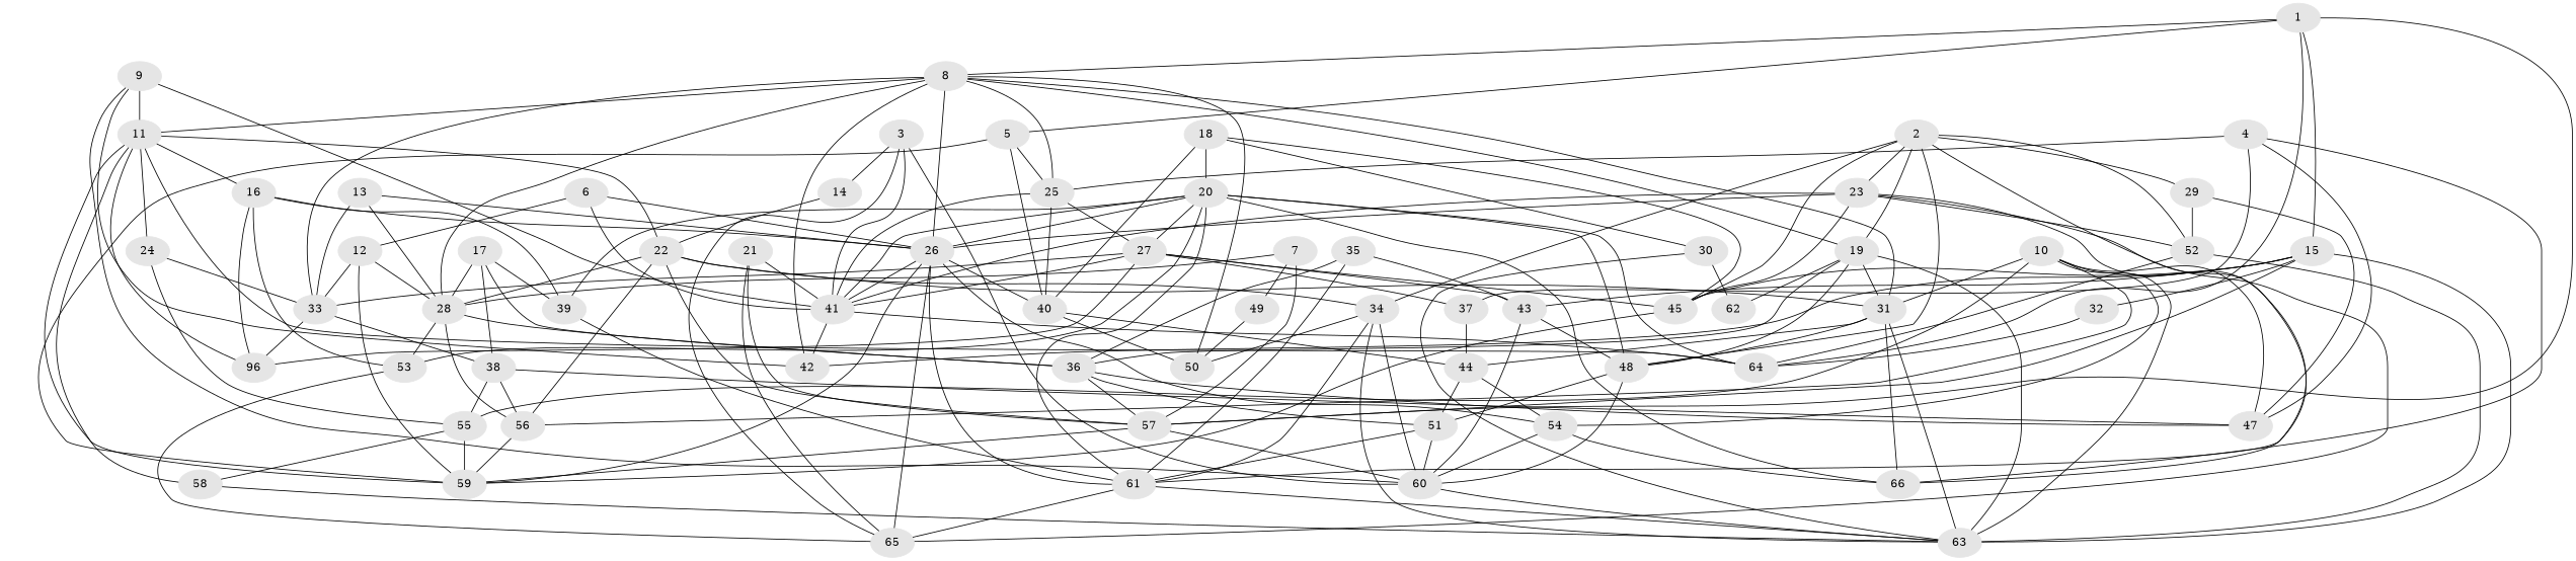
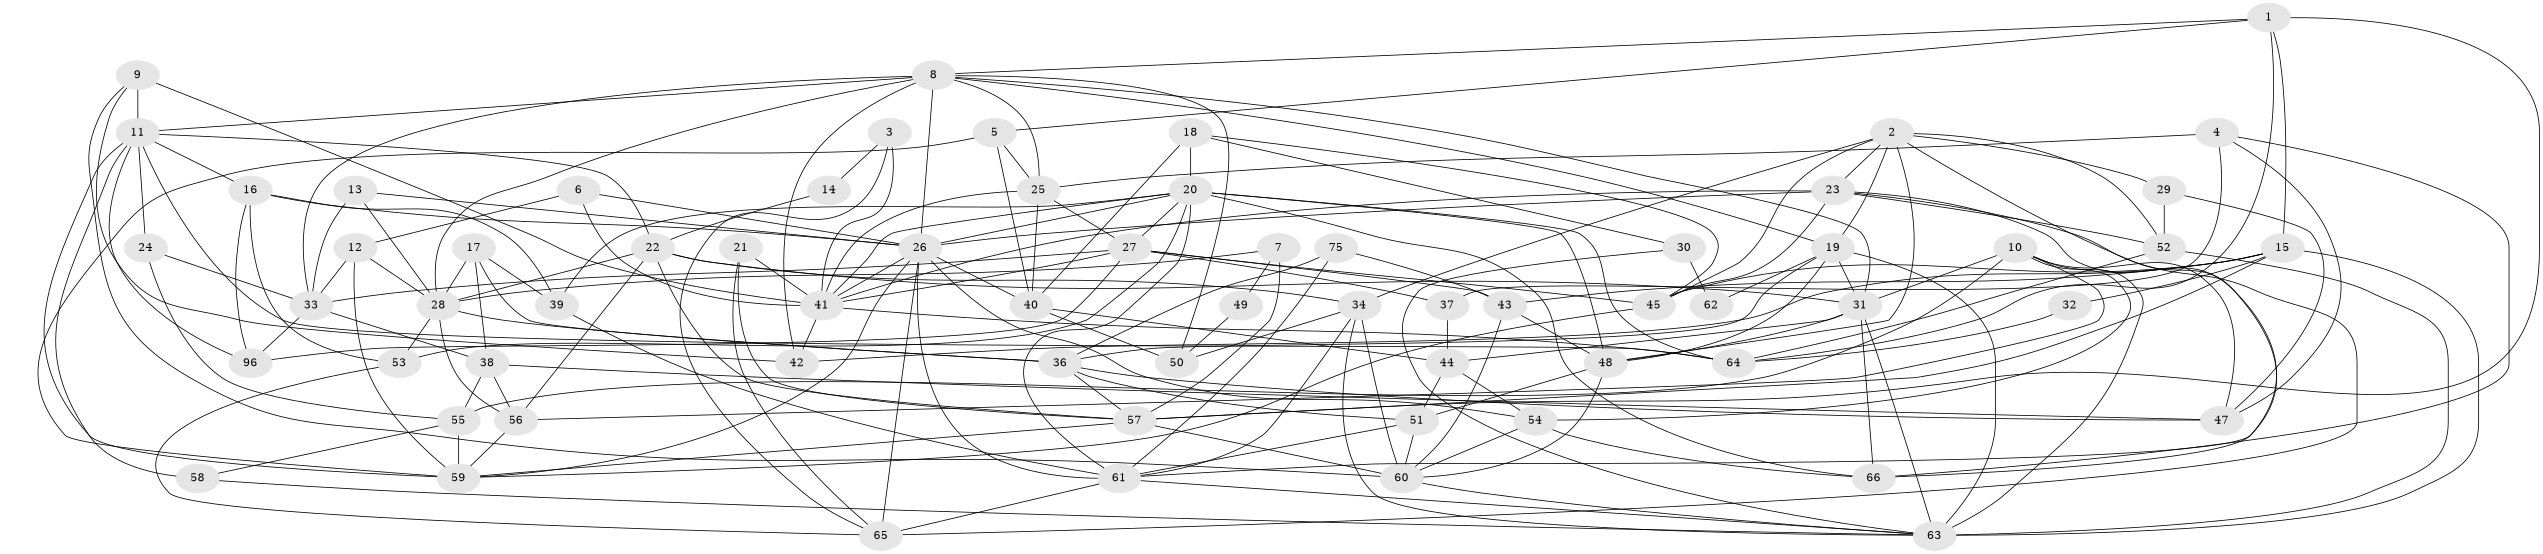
  graph {
    node [color=gray90 style=filled]
    edge [weight=1.0]
    1
    5
    8
    15
    57
    64
    25
    40
    59
    19
    26
    28
    11
    31
    33
    42
    50
    45
    63
    32
    43
    60
    2
    23
    29
    34
    48
    52
    61
    36
    62
    41
    65
    66
    47
    51
    3
    14
    22
    4
    37
    27
    44
    6
    12
    54
    7
    49
    56
    53
    16
    24
    n53 [label=96]
    58
    38
    9
    10
    55
    39
    13
    17
    18
    20
    30
    21
-   35
+   35 [label=75]
    1 -- 5
    1 -- 8
    1 -- 15
    1 -- 57
    1 -- 64
    5 -- 25
    5 -- 40
    5 -- 59
    8 -- 25
    8 -- 19
    8 -- 26
    8 -- 28
    8 -- 11
    8 -- 31
    8 -- 33
    8 -- 42 [weight=2.0]
    8 -- 50
    15 -- 57
    15 -- 42
    15 -- 45
    15 -- 63
    15 -- 32
    15 -- 43
    57 -- 59
    57 -- 60
    25 -- 40
    25 -- 41
    25 -- 27
    40 -- 50
    40 -- 44
    19 -- 31
    19 -- 63
    19 -- 48
    19 -- 36
    19 -- 62 [weight=2.0]
    26 -- 40
    26 -- 59
    26 -- 61
    26 -- 41
    26 -- 65
    26 -- 54
    28 -- 36
    28 -- 56
    28 -- 53
    11 -- 64
    11 -- 59
    11 -- 22
    11 -- 16
    11 -- 24
    11 -- n53
    11 -- 58 [weight=2.0]
    31 -- 63 [weight=2.0]
    31 -- 48
    31 -- 66 [weight=2.0]
    31 -- 44
    33 -- n53
    33 -- 38 [weight=2.0]
    45 -- 59
    32 -- 64
    43 -- 60
    43 -- 48
    60 -- 63
    2 -- 19
    2 -- 45
    2 -- 23
    2 -- 29
    2 -- 34
    2 -- 48
    2 -- 52
    2 -- 61
    23 -- 26
    23 -- 45
    23 -- 52
    23 -- 41
    23 -- 65
    23 -- 66
    29 -- 52
    29 -- 47
    34 -- 50
    34 -- 63
    34 -- 60
    34 -- 61
    48 -- 60
    48 -- 51
    52 -- 64
    52 -- 63
    61 -- 63
    61 -- 65 [weight=2.0]
    36 -- 57
    36 -- 47
    36 -- 51
    41 -- 64
    41 -- 42
    51 -- 60
    51 -- 61
-   3 -- 60 [weight=2.0]
    3 -- 41
    3 -- 65
    3 -- 14
    14 -- 22
    22 -- 57
    22 -- 28
    22 -- 31
    22 -- 34
    22 -- 56
    4 -- 25
    4 -- 66
    4 -- 47
    4 -- 37
    37 -- 44
    27 -- 33
    27 -- 45
    27 -- 43
    27 -- 41
    27 -- 37
    27 -- n53
    44 -- 51
    44 -- 54
    6 -- 26
    6 -- 41
    6 -- 12
    12 -- 59
    12 -- 28
    12 -- 33
    54 -- 60
    54 -- 66
    7 -- 57
    7 -- 28 [weight=2.0]
    7 -- 49
    49 -- 50
    56 -- 59
    53 -- 65
    16 -- 26
    16 -- 53
    16 -- n53
    16 -- 39
    24 -- 33
    24 -- 55
    58 -- 63
    38 -- 47
    38 -- 56
    38 -- 55
    9 -- 11 [weight=2.0]
    9 -- 42
    9 -- 60
    9 -- 41
    10 -- 31
    10 -- 63
    10 -- 47
    10 -- 54
    10 -- 56
    10 -- 55
    55 -- 59 [weight=2.0]
    55 -- 58
    39 -- 61
    13 -- 26
    13 -- 28
    13 -- 33
    17 -- 28
    17 -- 36
    17 -- 38
    17 -- 39
    18 -- 40
    18 -- 45
    18 -- 20
    18 -- 30
    20 -- 64
    20 -- 26
    20 -- 48 [weight=2.0]
    20 -- 61
    20 -- 41
    20 -- 66
    20 -- 27
    20 -- 53
    20 -- 39
    30 -- 63
    30 -- 62
    21 -- 57
    21 -- 41
    21 -- 65
    35 -- 43
    35 -- 61
    35 -- 36
  }
